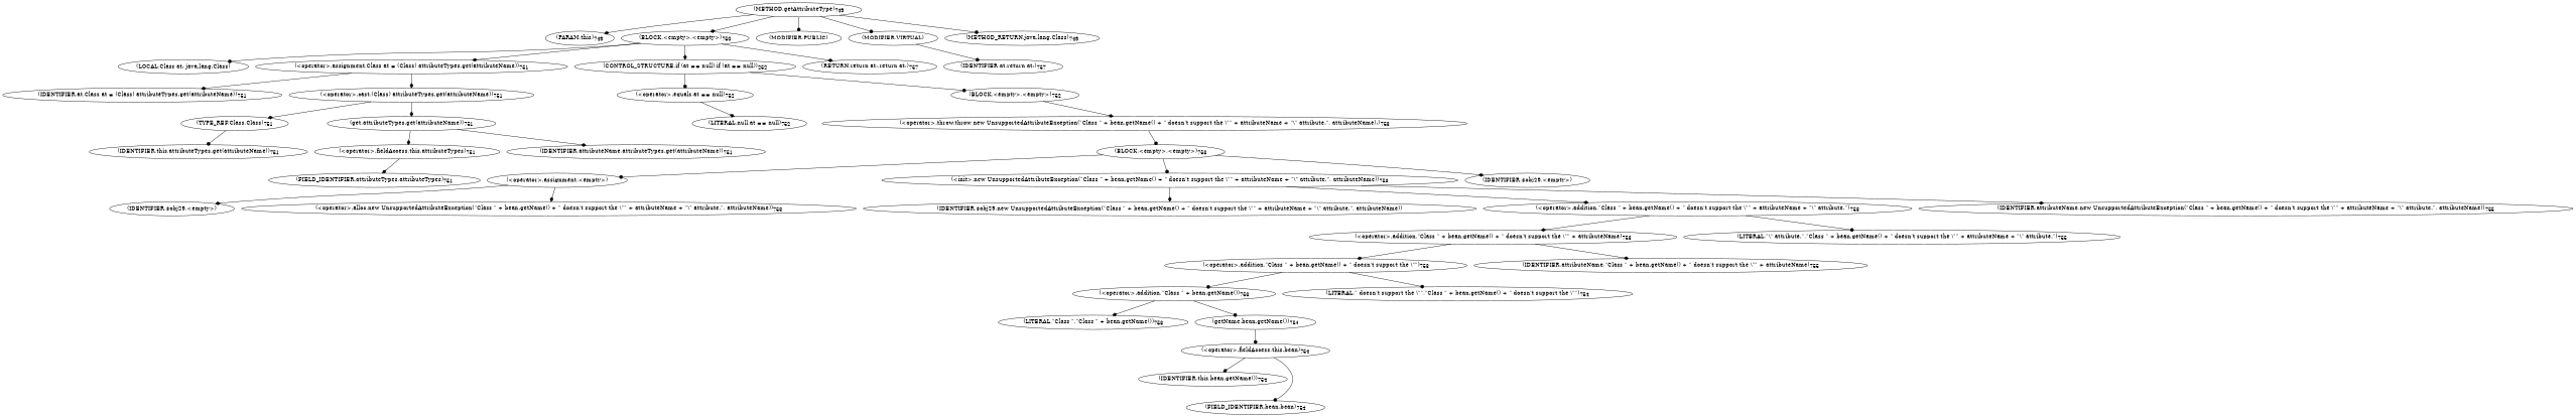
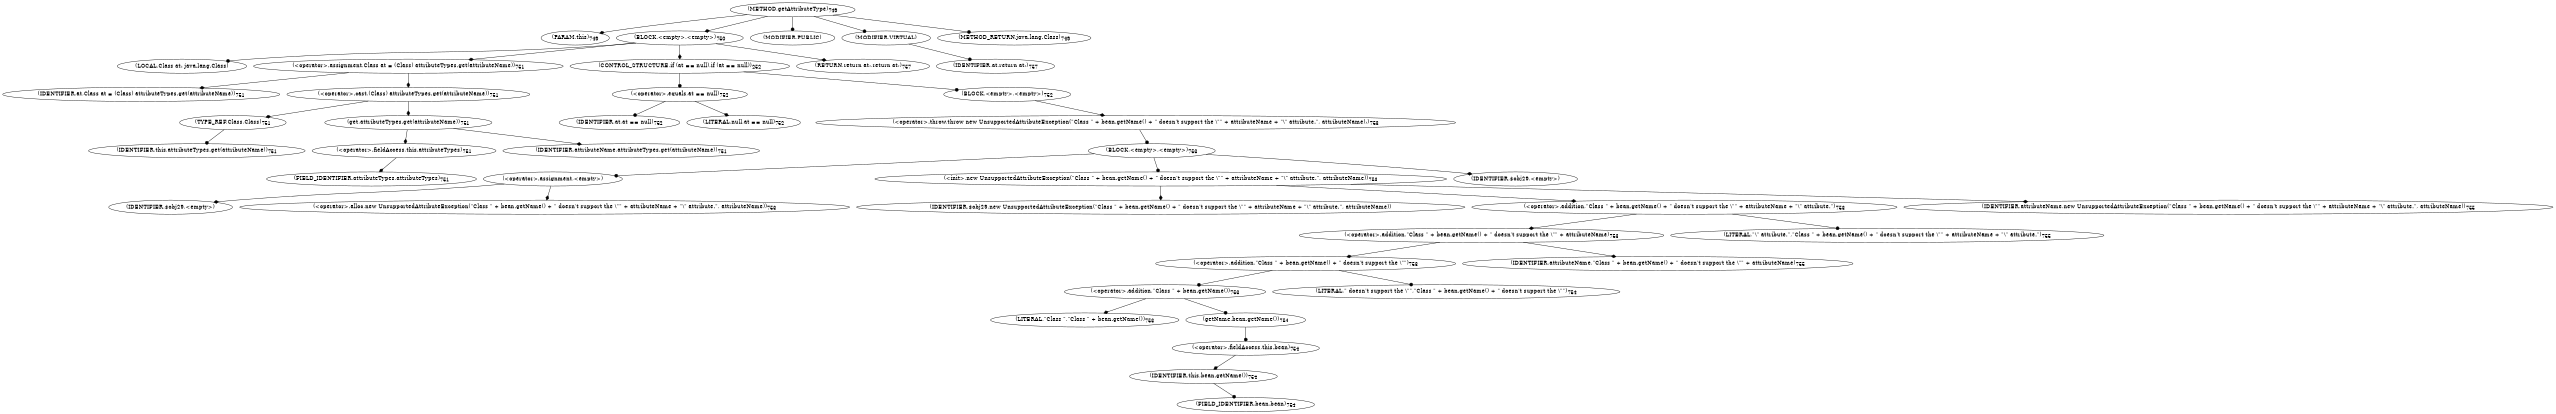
  digraph {
    edge [arrowhead=diamond]
    n1 [label=<(METHOD,getAttributeType)<SUB>749</SUB>>]
    n2 [label=<(PARAM,this)<SUB>749</SUB>>]
    n3 [label=<(BLOCK,&lt;empty&gt;,&lt;empty&gt;)<SUB>750</SUB>>]
    n4 [label=<(MODIFIER,PUBLIC)>]
    n5 [label=<(MODIFIER,VIRTUAL)>]
    n6 [label=<(METHOD_RETURN,java.lang.Class)<SUB>749</SUB>>]
    n7 [label=<(LOCAL,Class at: java.lang.Class)>]
    n8 [label=<(&lt;operator&gt;.assignment,Class at = (Class) attributeTypes.get(attributeName))<SUB>751</SUB>>]
    n9 [label=<(CONTROL_STRUCTURE,if (at == null),if (at == null))<SUB>252</SUB>>]
    n10 [label=<(RETURN,return at;,return at;)<SUB>757</SUB>>]
    n11 [label=<(IDENTIFIER,at,return at;)<SUB>757</SUB>>]
    n12 [label=<(IDENTIFIER,at,Class at = (Class) attributeTypes.get(attributeName))<SUB>751</SUB>>]
    n13 [label=<(&lt;operator&gt;.cast,(Class) attributeTypes.get(attributeName))<SUB>751</SUB>>]
    n14 [label=<(&lt;operator&gt;.equals,at == null)<SUB>752</SUB>>]
    n15 [label=<(BLOCK,&lt;empty&gt;,&lt;empty&gt;)<SUB>752</SUB>>]
    n16 [label=<(TYPE_REF,Class,Class)<SUB>751</SUB>>]
    n17 [label=<(get,attributeTypes.get(attributeName))<SUB>751</SUB>>]
    n18 [label=<(IDENTIFIER,this,attributeTypes.get(attributeName))<SUB>751</SUB>>]
    n19 [label=<(&lt;operator&gt;.fieldAccess,this.attributeTypes)<SUB>751</SUB>>]
    n20 [label=<(IDENTIFIER,attributeName,attributeTypes.get(attributeName))<SUB>751</SUB>>]
    n21 [label=<(FIELD_IDENTIFIER,attributeTypes,attributeTypes)<SUB>751</SUB>>]
+   n22 [label=<(IDENTIFIER,at,at == null)<SUB>752</SUB>>]
    n23 [label=<(LITERAL,null,at == null)<SUB>752</SUB>>]
    n24 [label=<(&lt;operator&gt;.throw,throw new UnsupportedAttributeException(&quot;Class &quot; + bean.getName() + &quot; doesn't support the \&quot;&quot; + attributeName + &quot;\&quot; attribute.&quot;, attributeName);)<SUB>753</SUB>>]
    n25 [label=<(BLOCK,&lt;empty&gt;,&lt;empty&gt;)<SUB>753</SUB>>]
    n26 [label=<(&lt;operator&gt;.assignment,&lt;empty&gt;)>]
    n27 [label=<(&lt;init&gt;,new UnsupportedAttributeException(&quot;Class &quot; + bean.getName() + &quot; doesn't support the \&quot;&quot; + attributeName + &quot;\&quot; attribute.&quot;, attributeName))<SUB>753</SUB>>]
    n28 [label=<(IDENTIFIER,$obj29,&lt;empty&gt;)>]
    n29 [label=<(IDENTIFIER,$obj29,&lt;empty&gt;)>]
    n30 [label=<(&lt;operator&gt;.alloc,new UnsupportedAttributeException(&quot;Class &quot; + bean.getName() + &quot; doesn't support the \&quot;&quot; + attributeName + &quot;\&quot; attribute.&quot;, attributeName))<SUB>753</SUB>>]
    n31 [label=<(IDENTIFIER,$obj29,new UnsupportedAttributeException(&quot;Class &quot; + bean.getName() + &quot; doesn't support the \&quot;&quot; + attributeName + &quot;\&quot; attribute.&quot;, attributeName))>]
    n32 [label=<(&lt;operator&gt;.addition,&quot;Class &quot; + bean.getName() + &quot; doesn't support the \&quot;&quot; + attributeName + &quot;\&quot; attribute.&quot;)<SUB>753</SUB>>]
    n33 [label=<(IDENTIFIER,attributeName,new UnsupportedAttributeException(&quot;Class &quot; + bean.getName() + &quot; doesn't support the \&quot;&quot; + attributeName + &quot;\&quot; attribute.&quot;, attributeName))<SUB>755</SUB>>]
    n34 [label=<(&lt;operator&gt;.addition,&quot;Class &quot; + bean.getName() + &quot; doesn't support the \&quot;&quot; + attributeName)<SUB>753</SUB>>]
    n35 [label=<(LITERAL,&quot;\&quot; attribute.&quot;,&quot;Class &quot; + bean.getName() + &quot; doesn't support the \&quot;&quot; + attributeName + &quot;\&quot; attribute.&quot;)<SUB>755</SUB>>]
    n36 [label=<(&lt;operator&gt;.addition,&quot;Class &quot; + bean.getName() + &quot; doesn't support the \&quot;&quot;)<SUB>753</SUB>>]
    n37 [label=<(IDENTIFIER,attributeName,&quot;Class &quot; + bean.getName() + &quot; doesn't support the \&quot;&quot; + attributeName)<SUB>755</SUB>>]
    n38 [label=<(&lt;operator&gt;.addition,&quot;Class &quot; + bean.getName())<SUB>753</SUB>>]
    n39 [label=<(LITERAL,&quot; doesn't support the \&quot;&quot;,&quot;Class &quot; + bean.getName() + &quot; doesn't support the \&quot;&quot;)<SUB>754</SUB>>]
    n40 [label=<(LITERAL,&quot;Class &quot;,&quot;Class &quot; + bean.getName())<SUB>753</SUB>>]
    n41 [label=<(getName,bean.getName())<SUB>754</SUB>>]
    n42 [label=<(&lt;operator&gt;.fieldAccess,this.bean)<SUB>754</SUB>>]
    n43 [label=<(IDENTIFIER,this,bean.getName())<SUB>754</SUB>>]
    n44 [label=<(FIELD_IDENTIFIER,bean,bean)<SUB>754</SUB>>]
    n1 -> n2
    n1 -> n3
    n1 -> n4 [arrowhead=dot]
    n1 -> n5 [arrowhead=dot]
    n1 -> n6 [arrowhead=dot]
    n3 -> n7 [arrowhead=dot]
    n3 -> n8
    n3 -> n9
    n3 -> n10
    n5 -> n11 [arrowhead=dot]
    n8 -> n12
    n8 -> n13
    n9 -> n14 [arrowhead=dot]
    n9 -> n15 [arrowhead=dot]
    n13 -> n16
    n13 -> n17
+   n14 -> n22 [arrowhead=dot]
    n14 -> n23
    n15 -> n24
    n16 -> n18 [arrowhead=dot]
    n17 -> n19
    n17 -> n20
    n19 -> n21
    n24 -> n25 [arrowhead=dot]
    n25 -> n26 [arrowhead=dot]
    n25 -> n27 [arrowhead=dot]
    n25 -> n28
    n26 -> n29
    n26 -> n30
    n27 -> n31
    n27 -> n32
    n27 -> n33
    n32 -> n34
    n32 -> n35 [arrowhead=dot]
    n34 -> n36
    n34 -> n37
    n36 -> n38 [arrowhead=dot]
    n36 -> n39 [arrowhead=dot]
    n38 -> n40
    n38 -> n41 [arrowhead=dot]
    n41 -> n42 [arrowhead=dot]
    n42 -> n43
-   n42 -> n44 [arrowhead=dot]
+   n43 -> n44 [arrowhead=dot]
  }
